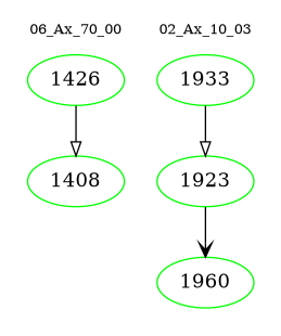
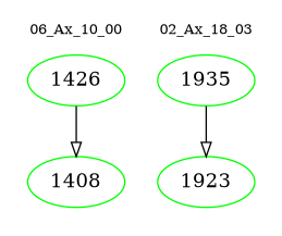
  digraph {
    node [color=green]
    edge [arrowhead=onormal color=black]
    n1 [label=1426]
    n2 [label=1408]
-   n3 [label=1933]
+   n3 [label=1935]
    n4 [label=1923]
-   n5 [label=1960]
    subgraph cluster_1 {
      color=white
      fontsize=10
-     label="06_Ax_70_00"
+     label="06_Ax_10_00"
      n1
      n2
    }
    subgraph cluster_2 {
      color=white
      fontsize=10
-     label="02_Ax_10_03"
+     label="02_Ax_18_03"
      n3
      n4
-     n5
    }
    n1 -> n2
    n3 -> n4
-   n4 -> n5 [arrowhead=vee]
  }
